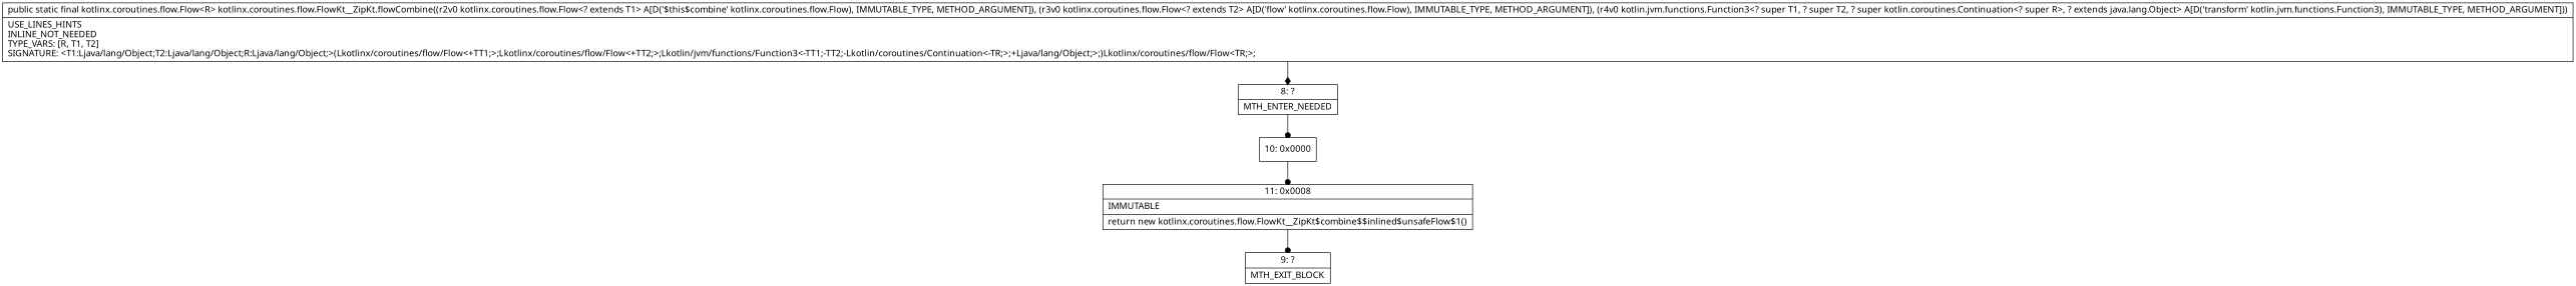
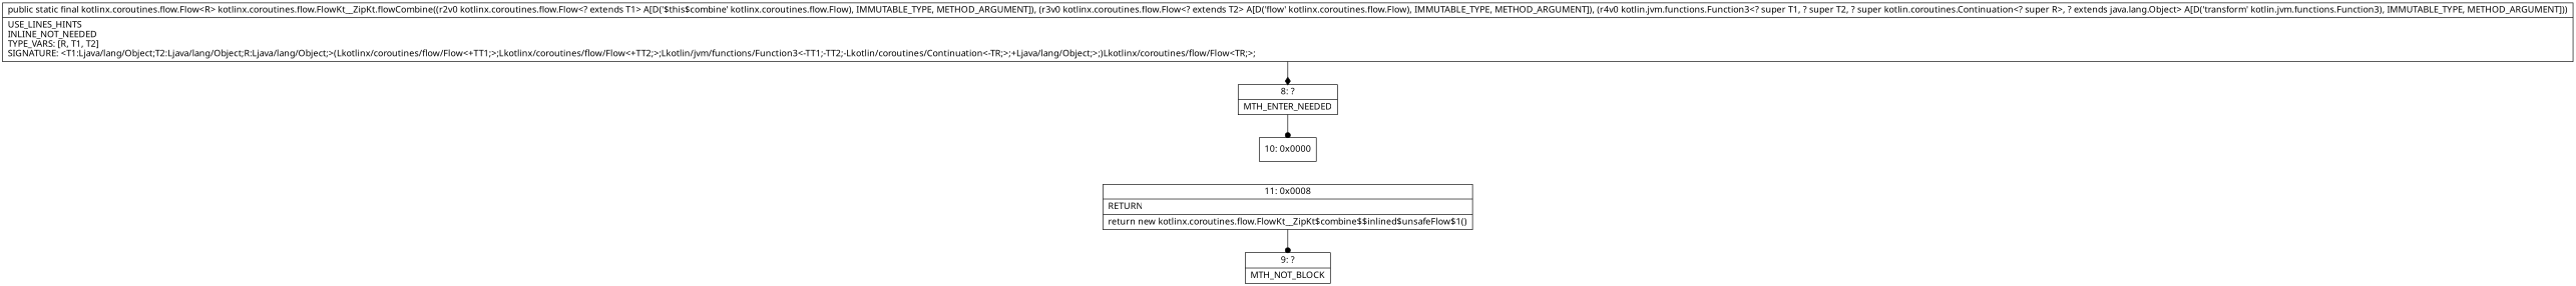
  digraph {
    fontname="Noto Sans"
    node [fontname="Noto Sans" shape=record]
    edge [arrowhead=dot fontname="Noto Sans"]
    n1 [label="{8\:\ ?|MTH_ENTER_NEEDED\l}"]
    n2 [label="{10\:\ 0x0000}"]
-   n3 [label="{11\:\ 0x0008|IMMUTABLE\l|return new kotlinx.coroutines.flow.FlowKt__ZipKt$combine$$inlined$unsafeFlow$1()\l}"]
-   n4 [label="{9\:\ ?|MTH_EXIT_BLOCK\l}"]
+   n3 [label="{11\:\ 0x0008|RETURN\l|return new kotlinx.coroutines.flow.FlowKt__ZipKt$combine$$inlined$unsafeFlow$1()\l}"]
+   n4 [label="{9\:\ ?|MTH_NOT_BLOCK\l}"]
    n5 [label="{public static final kotlinx.coroutines.flow.Flow\<R\> kotlinx.coroutines.flow.FlowKt__ZipKt.flowCombine((r2v0 kotlinx.coroutines.flow.Flow\<? extends T1\> A[D('$this$combine' kotlinx.coroutines.flow.Flow), IMMUTABLE_TYPE, METHOD_ARGUMENT]), (r3v0 kotlinx.coroutines.flow.Flow\<? extends T2\> A[D('flow' kotlinx.coroutines.flow.Flow), IMMUTABLE_TYPE, METHOD_ARGUMENT]), (r4v0 kotlin.jvm.functions.Function3\<? super T1, ? super T2, ? super kotlin.coroutines.Continuation\<? super R\>, ? extends java.lang.Object\> A[D('transform' kotlin.jvm.functions.Function3), IMMUTABLE_TYPE, METHOD_ARGUMENT]))  | USE_LINES_HINTS\lINLINE_NOT_NEEDED\lTYPE_VARS: [R, T1, T2]\lSIGNATURE: \<T1:Ljava\/lang\/Object;T2:Ljava\/lang\/Object;R:Ljava\/lang\/Object;\>(Lkotlinx\/coroutines\/flow\/Flow\<+TT1;\>;Lkotlinx\/coroutines\/flow\/Flow\<+TT2;\>;Lkotlin\/jvm\/functions\/Function3\<\-TT1;\-TT2;\-Lkotlin\/coroutines\/Continuation\<\-TR;\>;+Ljava\/lang\/Object;\>;)Lkotlinx\/coroutines\/flow\/Flow\<TR;\>;\l}"]
    n1 -> n2
-   n2 -> n3
    n3 -> n4
    n5 -> n1 [arrowhead=diamond]
  }
